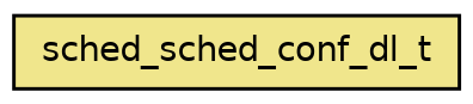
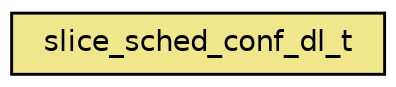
  digraph {
    rankdir=LR
-   n1 [color=black fillcolor=khaki fontname=Helvetica fontsize=10 height=0.2 label=sched_sched_conf_dl_t shape=record style=filled width=0.4]
+   n1 [color=black fillcolor=khaki fontname=Helvetica fontsize=10 height=0.2 label=slice_sched_conf_dl_t shape=record style=filled width=0.4]
  }
